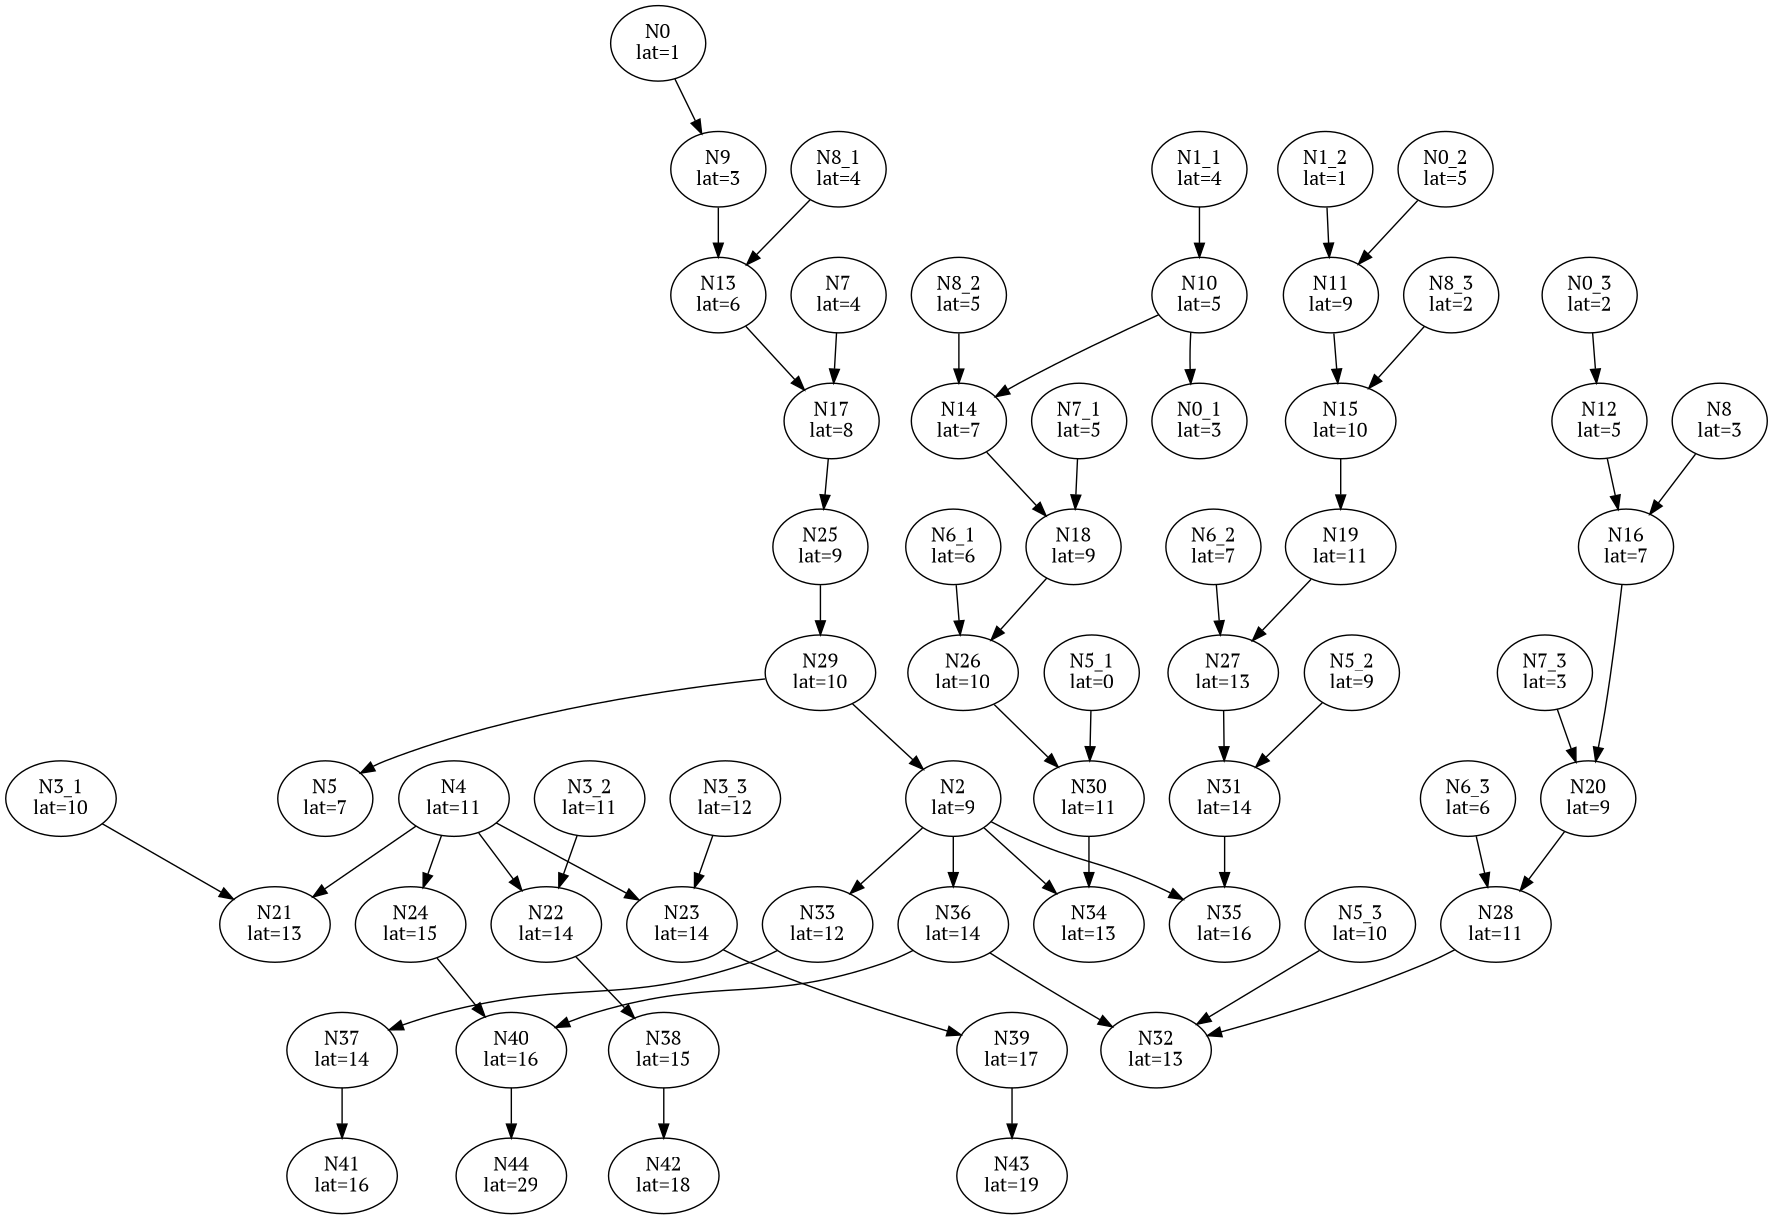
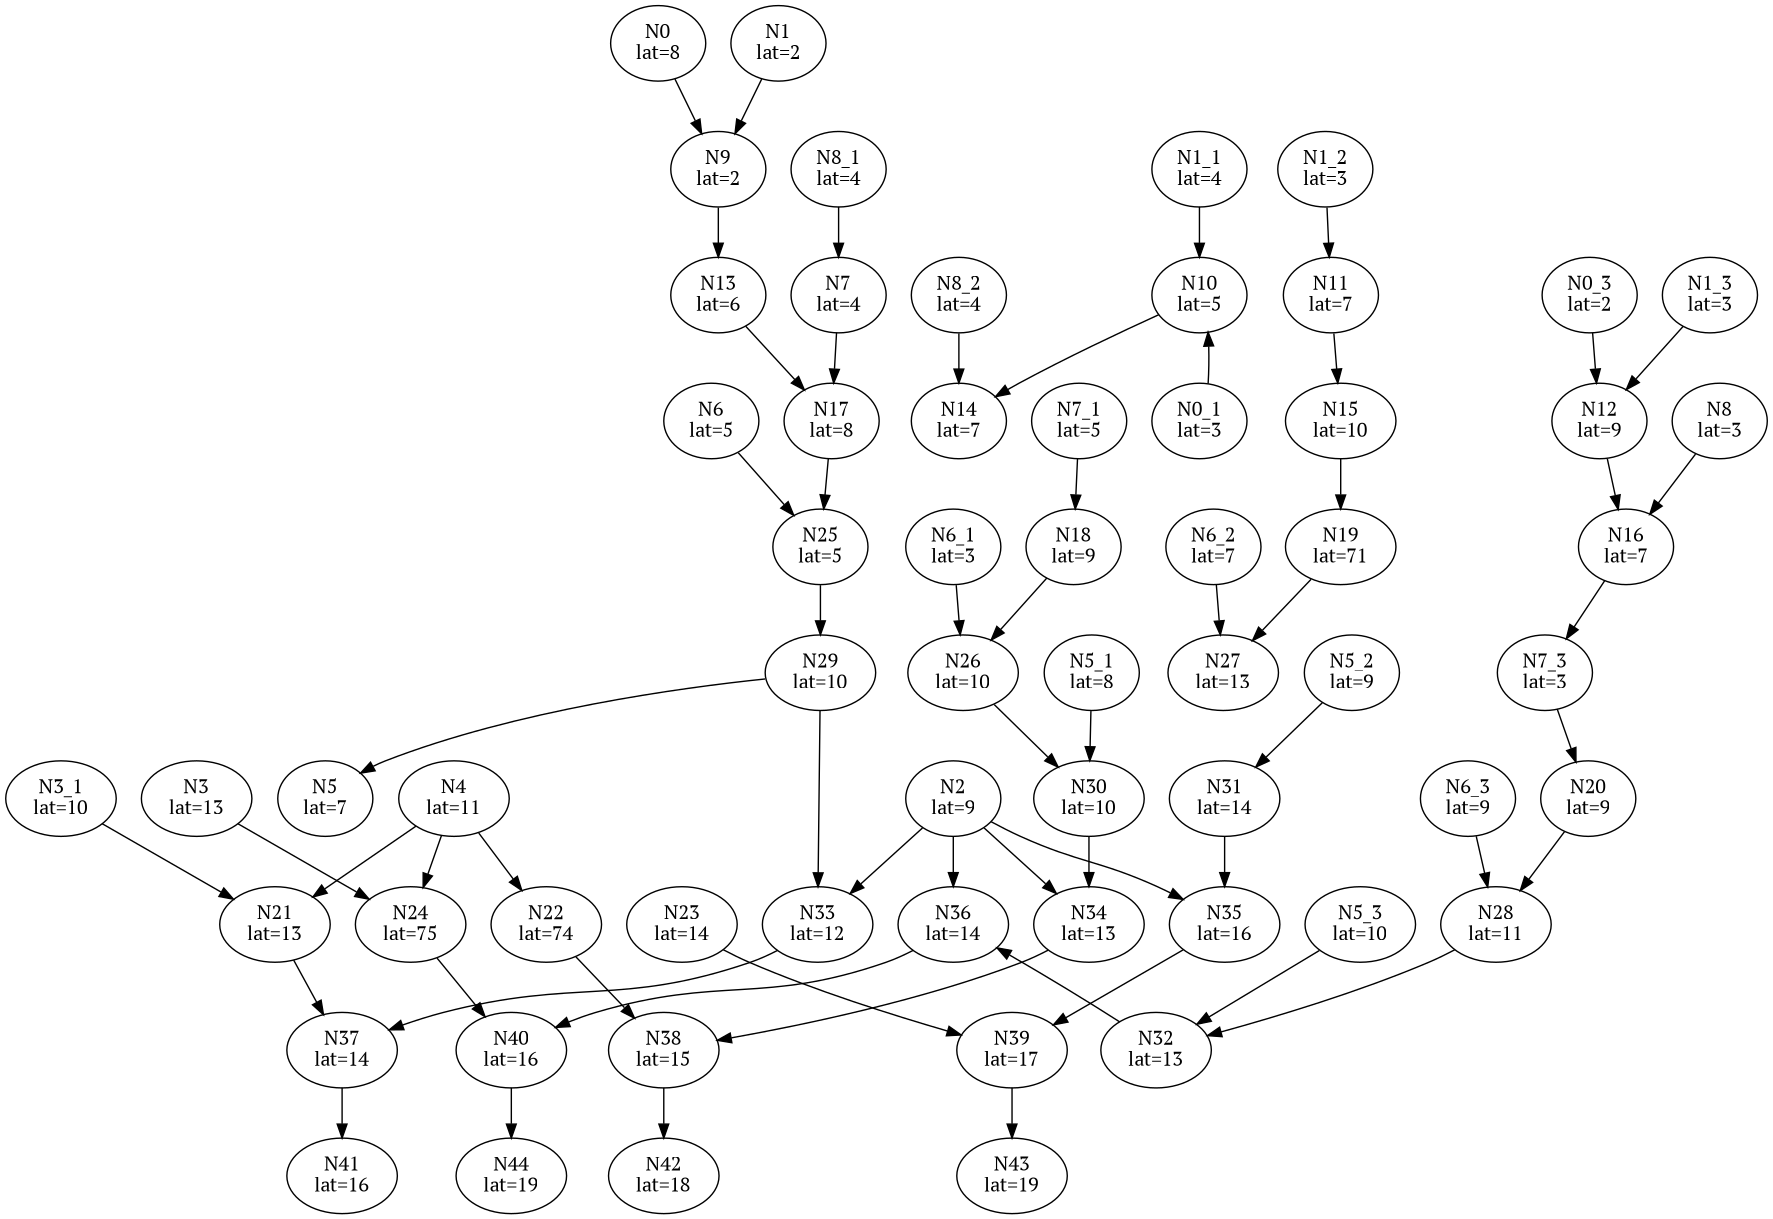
  digraph {
    fontname="PT Serif"
    node [fontname="PT Serif"]
    edge [fontname="PT Serif"]
-   N0 [label="\N\nlat=1"]
-   N9 [label="\N\nlat=3"]
+   N0 [label="\N\nlat=8"]
+   N9 [label="\N\nlat=2"]
    N13 [label="\N\nlat=6"]
    N0_1 [label="\N\nlat=3"]
    N10 [label="\N\nlat=5"]
    N14 [label="\N\nlat=7"]
-   N0_2 [label="\N\nlat=5"]
-   N11 [label="\N\nlat=9"]
+   N11 [label="\N\nlat=7"]
    N15 [label="\N\nlat=10"]
    N0_3 [label="\N\nlat=2"]
-   N12 [label="\N\nlat=5"]
+   N12 [label="\N\nlat=9"]
    N16 [label="\N\nlat=7"]
+   N1 [label="\N\nlat=2"]
    N1_1 [label="\N\nlat=4"]
-   N1_2 [label="\N\nlat=1"]
+   N1_2 [label="\N\nlat=3"]
+   N1_3 [label="\N\nlat=3"]
    N2 [label="\N\nlat=9"]
    N36 [label="\N\nlat=14"]
    N35 [label="\N\nlat=16"]
    N34 [label="\N\nlat=13"]
    N33 [label="\N\nlat=12"]
    N40 [label="\N\nlat=16"]
    N39 [label="\N\nlat=17"]
    N38 [label="\N\nlat=15"]
    N37 [label="\N\nlat=14"]
-   N24 [label="\N\nlat=15"]
+   N3 [label="\N\nlat=13"]
+   N24 [label="\N\nlat=75"]
    N3_1 [label="\N\nlat=10"]
    N21 [label="\N\nlat=13"]
-   N3_2 [label="\N\nlat=11"]
-   N22 [label="\N\nlat=14"]
-   N3_3 [label="\N\nlat=12"]
+   N22 [label="\N\nlat=74"]
    N23 [label="\N\nlat=14"]
    N4 [label="\N\nlat=11"]
    N5 [label="\N\nlat=7"]
    N29 [label="\N\nlat=10"]
-   N5_1 [label="\N\nlat=0"]
-   N30 [label="\N\nlat=11"]
+   N5_1 [label="\N\nlat=8"]
+   N30 [label="\N\nlat=10"]
    N5_2 [label="\N\nlat=9"]
    N31 [label="\N\nlat=14"]
    N5_3 [label="\N\nlat=10"]
    N32 [label="\N\nlat=13"]
-   N25 [label="\N\nlat=9"]
-   N6_1 [label="\N\nlat=6"]
+   N6 [label="\N\nlat=5"]
+   N25 [label="\N\nlat=5"]
+   N6_1 [label="\N\nlat=3"]
    N26 [label="\N\nlat=10"]
    N6_2 [label="\N\nlat=7"]
    N27 [label="\N\nlat=13"]
-   N6_3 [label="\N\nlat=6"]
+   N6_3 [label="\N\nlat=9"]
    N28 [label="\N\nlat=11"]
    N7 [label="\N\nlat=4"]
    N17 [label="\N\nlat=8"]
    N7_1 [label="\N\nlat=5"]
    N18 [label="\N\nlat=9"]
-   N19 [label="\N\nlat=11"]
+   N19 [label="\N\nlat=71"]
    N7_3 [label="\N\nlat=3"]
    N20 [label="\N\nlat=9"]
    N8 [label="\N\nlat=3"]
    N8_1 [label="\N\nlat=4"]
-   N8_2 [label="\N\nlat=5"]
-   N8_3 [label="\N\nlat=2"]
+   N8_2 [label="\N\nlat=4"]
    N41 [label="\N\nlat=16"]
    N42 [label="\N\nlat=18"]
    N43 [label="\N\nlat=19"]
-   N44 [label="\N\nlat=29"]
+   N44 [label="\N\nlat=19"]
    N0 -> N9
    N9 -> N13
    N13 -> N17
-   N10 -> N0_1
+   N0_1 -> N10
    N10 -> N14
-   N14 -> N18
-   N0_2 -> N11
    N11 -> N15
    N15 -> N19
    N0_3 -> N12
    N12 -> N16
-   N16 -> N20
+   N16 -> N7_3
+   N1 -> N9
    N1_1 -> N10
    N1_2 -> N11
+   N1_3 -> N12
    N2 -> N36
    N2 -> N35
    N2 -> N34
    N2 -> N33
    N36 -> N40
+   N35 -> N39
+   N34 -> N38
    N33 -> N37
    N40 -> N44
    N39 -> N43
    N38 -> N42
    N37 -> N41
+   N3 -> N24
    N24 -> N40
    N3_1 -> N21
-   N3_2 -> N22
+   N21 -> N37
    N22 -> N38
-   N3_3 -> N23
    N23 -> N39
    N4 -> N24
    N4 -> N21
    N4 -> N22
-   N4 -> N23
-   N29 -> N2
+   N29 -> N33
    N29 -> N5
    N5_1 -> N30
    N30 -> N34
    N5_2 -> N31
    N31 -> N35
    N5_3 -> N32
-   N36 -> N32
+   N32 -> N36
+   N6 -> N25
    N25 -> N29
    N6_1 -> N26
    N26 -> N30
    N6_2 -> N27
-   N27 -> N31
    N6_3 -> N28
    N28 -> N32
    N7 -> N17
    N17 -> N25
    N7_1 -> N18
    N18 -> N26
    N19 -> N27
    N7_3 -> N20
    N20 -> N28
    N8 -> N16
-   N8_1 -> N13
+   N8_1 -> N7
    N8_2 -> N14
-   N8_3 -> N15
  }
